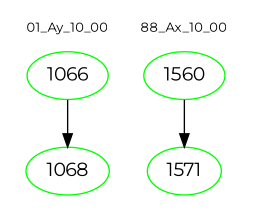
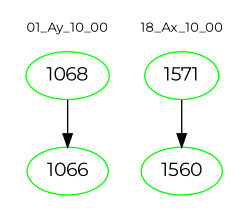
  digraph {
    fontname=Montserrat
    node [color=green fontname=Montserrat]
    edge [color=black fontname=Montserrat]
    n1 [label=1066]
    n2 [label=1068]
    n3 [label=1560]
    n4 [label=1571]
    subgraph cluster_1 {
      color=white
      fontsize=10
      label="01_Ay_10_00"
      n1
      n2
    }
    subgraph cluster_2 {
      color=white
      fontsize=10
-     label="88_Ax_10_00"
+     label="18_Ax_10_00"
      n3
      n4
    }
-   n1 -> n2
-   n3 -> n4
+   n2 -> n1
+   n4 -> n3
  }
